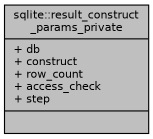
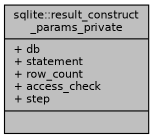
  digraph {
-   n1 [color=black fillcolor=grey75 fontcolor=black fontname=Helvetica fontsize=10 height=0.2 label="{sqlite::result_construct\l_params_private\n|+ db\l+ construct\l+ row_count\l+ access_check\l+ step\l|}" shape=record style=filled width=0.4]
+   n1 [color=black fillcolor=grey75 fontcolor=black fontname=Helvetica fontsize=10 height=0.2 label="{sqlite::result_construct\l_params_private\n|+ db\l+ statement\l+ row_count\l+ access_check\l+ step\l|}" shape=record style=filled width=0.4]
  }
